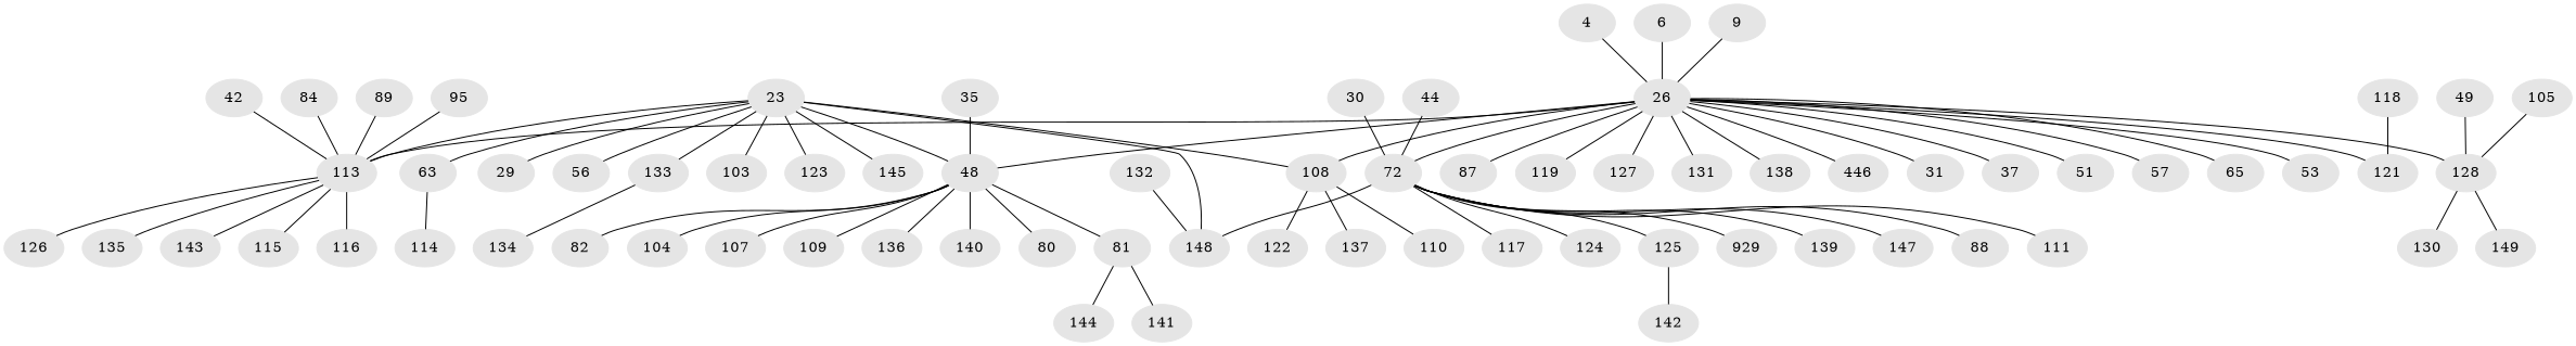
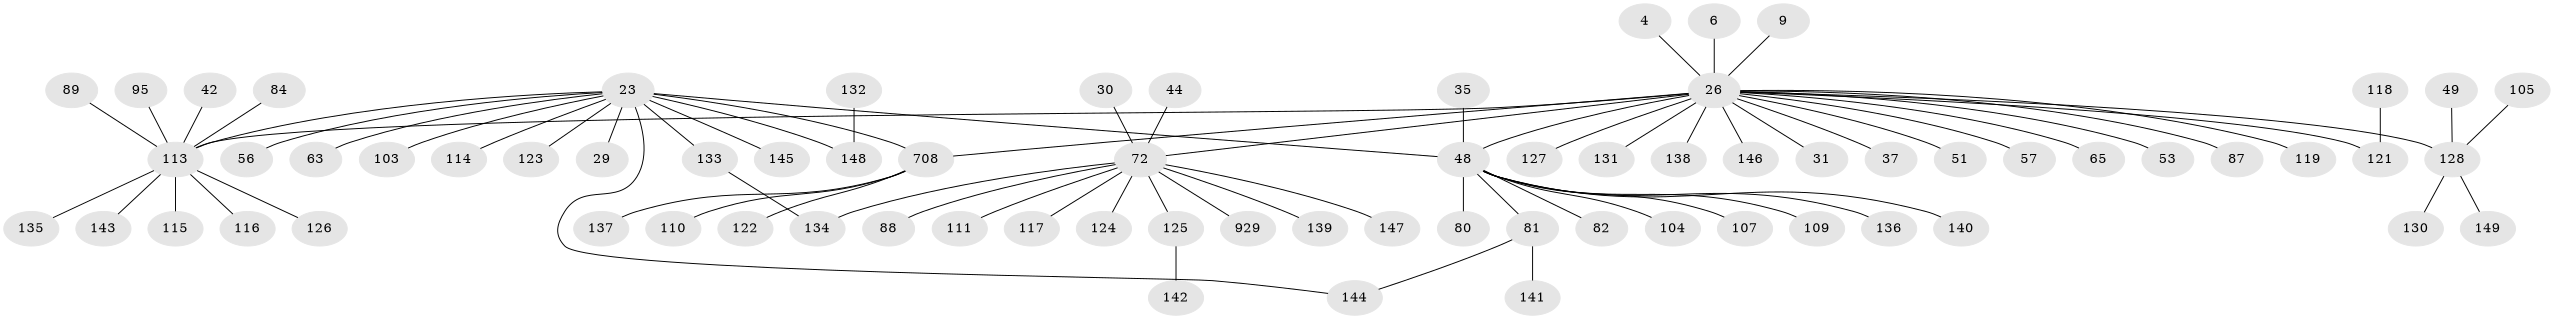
  graph {
    fontname="DejaVu Serif"
    node [color=gray90 fontname="DejaVu Serif" style=filled]
    edge [fontname="DejaVu Serif"]
    26 [super="+25+3"]
    48 [super="+12+27+39+11"]
-   108 [super="+94"]
+   108 [super="+94" label=708]
    113 [super="+61+90+99+101+75"]
    31
    37
    51
    57 [super="+5"]
    65
    72 [super="+36+2+24"]
    n11 [label=53 super="+15"]
    87 [super="+34"]
    119
    121 [super="+60"]
    127 [super="+86"]
    128 [super="+21+33+38+52"]
    131 [super="+54"]
    138
-   146 [label=446]
+   146
    4
    6
    9
    23 [super="+8"]
    29
    56
    63
    103
    114 [super="+67"]
    123
    133 [super="+120"]
    144 [super="+73+106"]
    145 [super="+70"]
    148 [super="+98+112"]
    80
    81 [super="+66"]
    82
    104 [super="+53"]
    107
    109
    136
    140
    110
    122
    137
    115 [super="+96+100"]
    116
    126
    135
    143
    134
    88
    111
    117 [super="+97"]
    124
    125
    n56 [label=929]
    139
    147
    130
    149
    30
    35
    42
    44
    141
    49
    142
    84
    89
    95
    105
    118
    132
    26 -- 48 [weight=3]
    26 -- 108
    26 -- 113 [weight=3]
    26 -- 31
    26 -- 37
    26 -- 51
    26 -- 57
    26 -- 65
    26 -- 72 [weight=2]
    26 -- n11
    26 -- 87
    26 -- 119
    26 -- 121
    26 -- 127
    26 -- 128 [weight=2]
    26 -- 131
    26 -- 138
    26 -- 146
    48 -- 80
    48 -- 81 [weight=2]
    48 -- 82
    48 -- 104
    48 -- 107
    48 -- 109
    48 -- 136
    48 -- 140
    108 -- 110
    108 -- 122
    108 -- 137
    113 -- 115
    113 -- 116
    113 -- 126
    113 -- 135
    113 -- 143
-   72 -- 148 [weight=2]
+   72 -- 134 [weight=2]
    72 -- 88
    72 -- 111
    72 -- 117
    72 -- 124
    72 -- 125
    72 -- n56
    72 -- 139
    72 -- 147
    128 -- 130
    128 -- 149
    4 -- 26
    6 -- 26
    9 -- 26
    23 -- 48 [weight=2]
    23 -- 108
    23 -- 113
    23 -- 29
    23 -- 56
    23 -- 63
    23 -- 103
-   63 -- 114
+   23 -- 114
    23 -- 123
    23 -- 133
+   23 -- 144
    23 -- 145
    23 -- 148
    133 -- 134
    81 -- 144
    81 -- 141
    125 -- 142
    30 -- 72
    35 -- 48
    42 -- 113
    44 -- 72
    49 -- 128
    84 -- 113
    89 -- 113
    95 -- 113
    105 -- 128
    118 -- 121
    132 -- 148
  }
